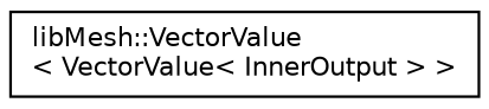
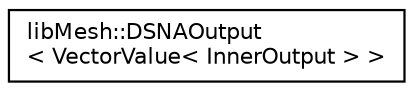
  digraph {
    rankdir=TB
-   n1 [color=black fillcolor=white fontname=Helvetica fontsize=10 height=0.2 label="libMesh::VectorValue\l\< VectorValue\< InnerOutput \> \>" shape=record style=filled width=0.4]
+   n1 [color=black fillcolor=white fontname=Helvetica fontsize=10 height=0.2 label="libMesh::DSNAOutput\l\< VectorValue\< InnerOutput \> \>" shape=record style=filled width=0.4]
  }
